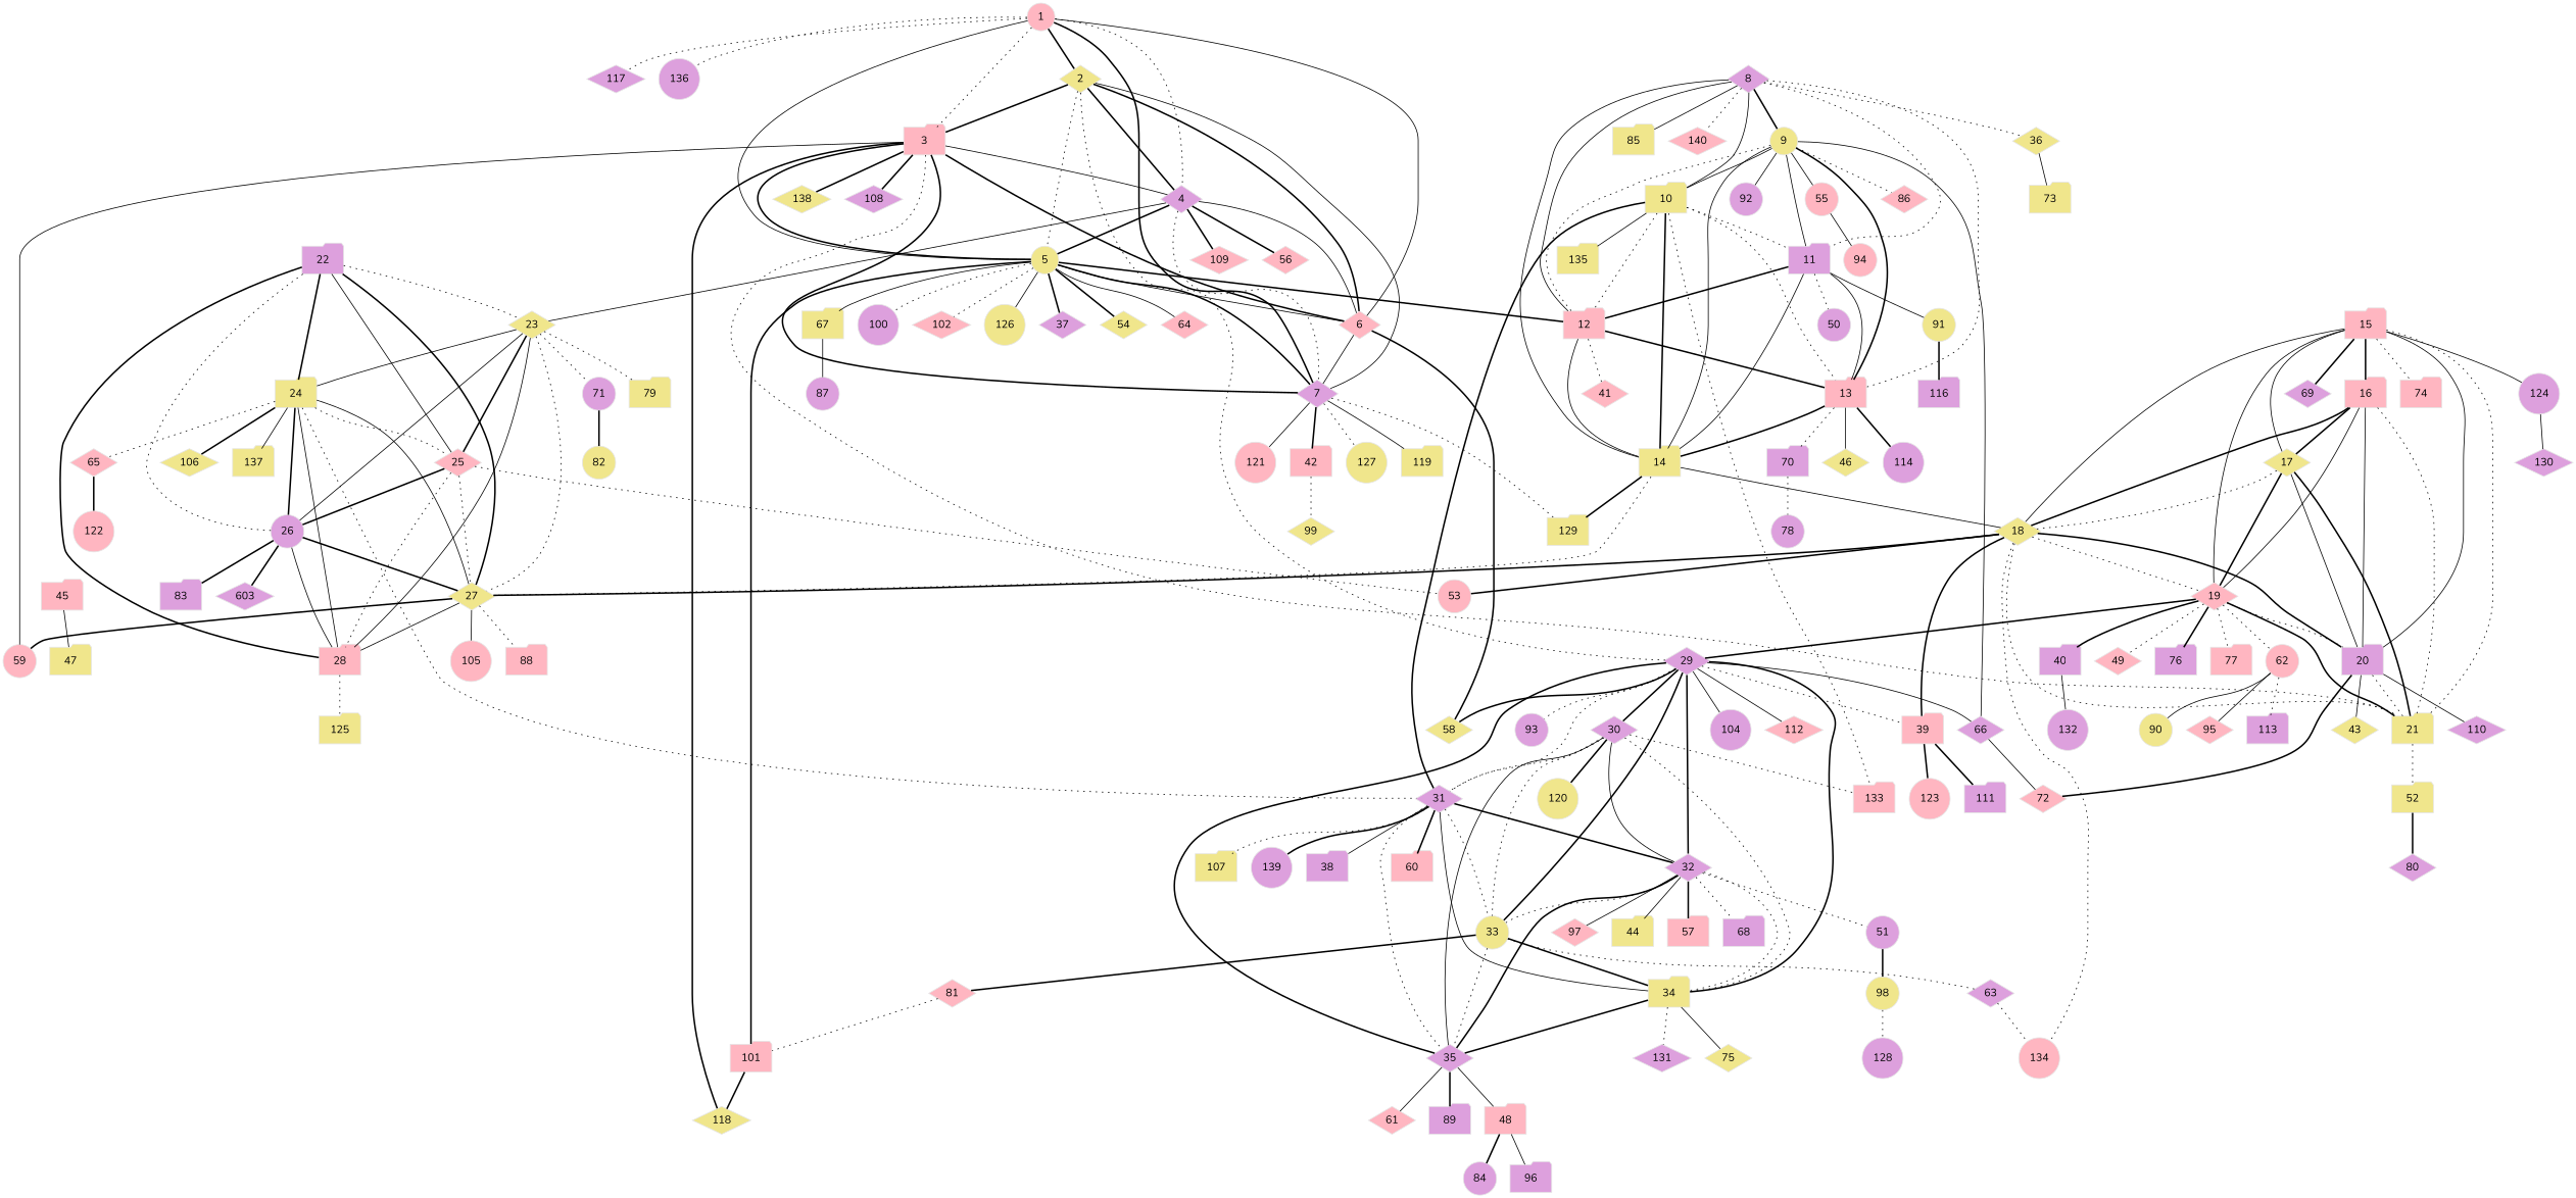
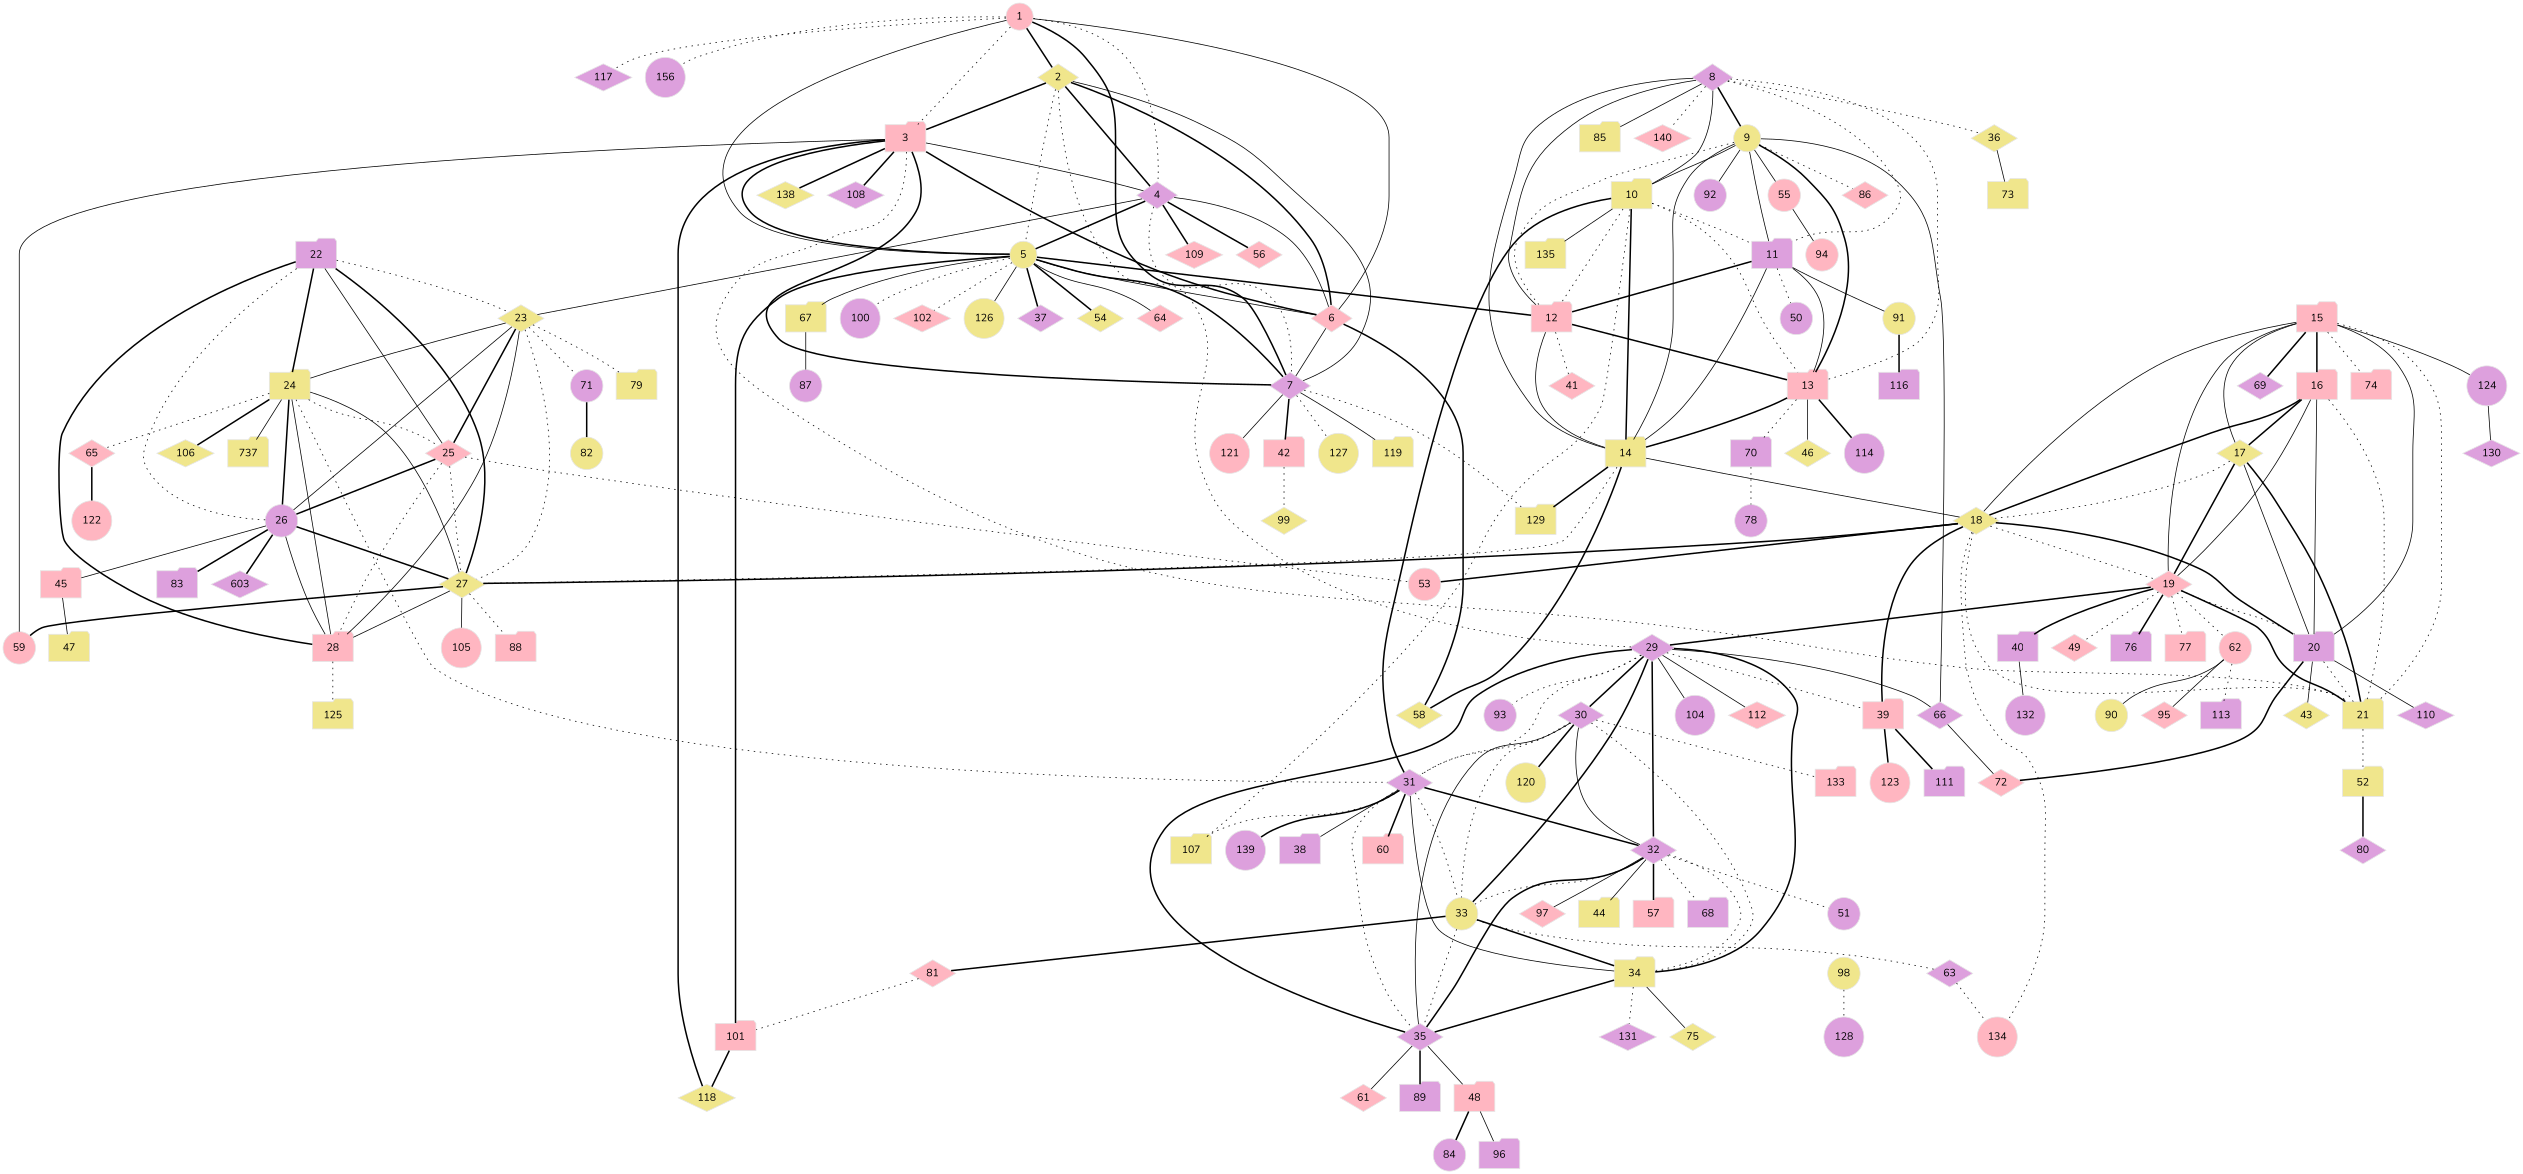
  graph {
    fontname=Nunito
    node [color=gray90 fillcolor=plum fontname=Nunito shape=diamond style=filled]
    edge [fontname=Nunito style=bold]
    1 [fillcolor=lightpink shape=circle]
    2 [fillcolor=khaki]
    3 [fillcolor=lightpink shape=folder]
    4
    5 [fillcolor=khaki shape=circle]
    6 [fillcolor=lightpink]
    7
    117
-   136 [shape=circle]
+   136 [shape=circle label=156]
    29
    21 [fillcolor=khaki shape=folder]
    59 [fillcolor=lightpink shape=circle]
    108
    118 [fillcolor=khaki]
    138 [fillcolor=khaki]
    23 [fillcolor=khaki]
    56 [fillcolor=lightpink]
    109 [fillcolor=lightpink]
    12 [fillcolor=lightpink shape=folder]
    37
    54 [fillcolor=khaki]
    64 [fillcolor=lightpink]
    67 [fillcolor=khaki shape=folder]
    100 [shape=circle]
    101 [fillcolor=lightpink shape=folder]
    102 [fillcolor=lightpink]
    126 [fillcolor=khaki shape=circle]
    58 [fillcolor=khaki]
    42 [fillcolor=lightpink shape=folder]
    119 [fillcolor=khaki shape=folder]
    121 [fillcolor=lightpink shape=circle]
    127 [fillcolor=khaki shape=circle]
    129 [fillcolor=khaki shape=folder]
    66
    31
    39 [fillcolor=lightpink shape=folder]
    30
    32
    33 [fillcolor=khaki shape=circle]
    34 [fillcolor=khaki shape=folder]
    35
    93 [shape=circle]
    104 [shape=circle]
    112 [fillcolor=lightpink]
    52 [fillcolor=khaki shape=folder]
    27 [fillcolor=khaki]
    24 [fillcolor=khaki shape=folder]
    25 [fillcolor=lightpink]
    26 [shape=circle]
    28 [fillcolor=lightpink shape=folder]
    71 [shape=circle]
    79 [fillcolor=khaki shape=folder]
    13 [fillcolor=lightpink shape=folder]
    14 [fillcolor=khaki shape=folder]
    41 [fillcolor=lightpink]
    87 [shape=circle]
    99 [fillcolor=khaki]
    8
    9 [fillcolor=khaki shape=circle]
    10 [fillcolor=khaki shape=folder]
    11 [shape=folder]
    36 [fillcolor=khaki]
    85 [fillcolor=khaki shape=folder]
    140 [fillcolor=lightpink]
    55 [fillcolor=lightpink shape=circle]
    86 [fillcolor=lightpink]
    92 [shape=circle]
    107 [fillcolor=khaki shape=folder]
    135 [fillcolor=khaki shape=folder]
    50 [shape=circle]
    91 [fillcolor=khaki shape=circle]
    46 [fillcolor=khaki]
    70 [shape=folder]
    114 [shape=circle]
    18 [fillcolor=khaki]
    73 [fillcolor=khaki shape=folder]
    94 [fillcolor=lightpink shape=circle]
    72 [fillcolor=lightpink]
    38 [shape=folder]
    60 [fillcolor=lightpink shape=folder]
    139 [shape=circle]
    116 [shape=folder]
    78 [shape=circle]
    19 [fillcolor=lightpink]
    20 [shape=folder]
    53 [fillcolor=lightpink shape=circle]
    134 [fillcolor=lightpink shape=circle]
    88 [fillcolor=lightpink shape=folder]
    105 [fillcolor=lightpink shape=circle]
    15 [fillcolor=lightpink shape=folder]
    16 [fillcolor=lightpink shape=folder]
    17 [fillcolor=khaki]
    69
    74 [fillcolor=lightpink shape=folder]
    124 [shape=circle]
    40 [shape=folder]
    49 [fillcolor=lightpink]
    62 [fillcolor=lightpink shape=circle]
    76 [shape=folder]
    77 [fillcolor=lightpink shape=folder]
    43 [fillcolor=khaki]
    110
    130
    111 [shape=folder]
    123 [fillcolor=lightpink shape=circle]
    132 [shape=circle]
    90 [fillcolor=khaki shape=circle]
    95 [fillcolor=lightpink]
    113 [shape=folder]
    80
    22 [shape=folder]
    65 [fillcolor=lightpink]
    106 [fillcolor=khaki]
-   137 [fillcolor=khaki shape=folder]
+   137 [fillcolor=khaki shape=folder label=737]
    45 [fillcolor=lightpink shape=folder]
    83 [shape=folder]
    n117 [label=603]
    125 [fillcolor=khaki shape=folder]
    82 [fillcolor=khaki shape=circle]
    122 [fillcolor=lightpink shape=circle]
    47 [fillcolor=khaki shape=folder]
    120 [fillcolor=khaki shape=circle]
    133 [fillcolor=lightpink shape=folder]
    44 [fillcolor=khaki shape=folder]
    51 [shape=circle]
    57 [fillcolor=lightpink shape=folder]
    68 [shape=folder]
    97 [fillcolor=lightpink]
    63
    81 [fillcolor=lightpink]
    75 [fillcolor=khaki]
    131
    48 [fillcolor=lightpink shape=folder]
    61 [fillcolor=lightpink]
    89 [shape=folder]
    98 [fillcolor=khaki shape=circle]
    84 [shape=circle]
    96 [shape=folder]
    128 [shape=circle]
    1 -- 2
    1 -- 3 [style=dotted]
    1 -- 4 [style=dotted]
    1 -- 5 [style=solid]
    1 -- 6 [style=solid]
    1 -- 7
    1 -- 117 [style=dotted]
    1 -- 136 [style=dotted]
    2 -- 3
    2 -- 4
    2 -- 5 [style=dotted]
    2 -- 6
    2 -- 7 [style=solid]
    2 -- 29 [style=dotted]
    3 -- 4 [style=solid]
    3 -- 5
    3 -- 6
    3 -- 7
    3 -- 21 [style=dotted]
    3 -- 59 [style=solid]
    3 -- 108
    3 -- 118
    3 -- 138
    4 -- 5
    4 -- 6 [style=solid]
    4 -- 7 [style=dotted]
    4 -- 23 [style=solid]
    4 -- 56
    4 -- 109
    5 -- 6 [style=solid]
    5 -- 7
    5 -- 12
    5 -- 37
    5 -- 54
    5 -- 64 [style=solid]
    5 -- 67 [style=solid]
    5 -- 100 [style=dotted]
    5 -- 101
    5 -- 102 [style=dotted]
    5 -- 126 [style=solid]
    6 -- 7 [style=solid]
    6 -- 58
    7 -- 42
    7 -- 119 [style=solid]
    7 -- 121 [style=solid]
    7 -- 127 [style=dotted]
    7 -- 129 [style=dotted]
    29 -- 66 [style=solid]
    29 -- 31 [style=dotted]
    29 -- 39 [style=dotted]
    29 -- 30
    29 -- 32
    29 -- 33
    29 -- 34
    29 -- 35
    29 -- 93 [style=dotted]
    29 -- 104 [style=solid]
    29 -- 112 [style=solid]
    21 -- 52 [style=dotted]
    23 -- 27 [style=dotted]
    23 -- 24 [style=solid]
    23 -- 25
    23 -- 26 [style=solid]
    23 -- 28 [style=solid]
    23 -- 71 [style=dotted]
    23 -- 79 [style=dotted]
    12 -- 13
    12 -- 14 [style=solid]
    12 -- 41 [style=dotted]
    67 -- 87 [style=solid]
    101 -- 118
    42 -- 99 [style=dotted]
    66 -- 72 [style=solid]
    31 -- 32
    31 -- 33 [style=dotted]
    31 -- 34 [style=solid]
    31 -- 35 [style=dotted]
    31 -- 107 [style=dotted]
    31 -- 38 [style=solid]
    31 -- 60
    31 -- 139
    39 -- 111
    39 -- 123
    30 -- 31 [style=dotted]
    30 -- 32 [style=solid]
    30 -- 33 [style=dotted]
    30 -- 34 [style=dotted]
    30 -- 35 [style=solid]
    30 -- 120
    30 -- 133 [style=dotted]
    32 -- 33 [style=dotted]
    32 -- 34 [style=dotted]
    32 -- 35
    32 -- 44 [style=solid]
    32 -- 51 [style=dotted]
    32 -- 57
    32 -- 68 [style=dotted]
    32 -- 97 [style=solid]
    33 -- 34
    33 -- 35 [style=dotted]
    33 -- 63 [style=dotted]
    33 -- 81
    34 -- 35
    34 -- 75 [style=solid]
    34 -- 131 [style=dotted]
    35 -- 48 [style=solid]
    35 -- 61 [style=solid]
    35 -- 89
    52 -- 80
    27 -- 59
    27 -- 28 [style=solid]
    27 -- 88 [style=dotted]
    27 -- 105 [style=solid]
    24 -- 31 [style=dotted]
    24 -- 27 [style=solid]
    24 -- 25 [style=dotted]
    24 -- 26
    24 -- 28 [style=solid]
    24 -- 65 [style=dotted]
    24 -- 106
    24 -- 137 [style=solid]
    25 -- 27 [style=dotted]
    25 -- 26
    25 -- 28 [style=dotted]
    25 -- 53 [style=dotted]
    26 -- 27
    26 -- 28 [style=solid]
+   26 -- 45 [style=solid]
    26 -- 83
    26 -- n117
    28 -- 125 [style=dotted]
    71 -- 82
    13 -- 14
    13 -- 46 [style=solid]
    13 -- 70 [style=dotted]
    13 -- 114
-   29 -- 58
+   14 -- 58
    14 -- 129
    14 -- 27 [style=dotted]
    14 -- 18 [style=solid]
    8 -- 12 [style=solid]
    8 -- 13 [style=dotted]
    8 -- 14 [style=solid]
    8 -- 9
    8 -- 10 [style=solid]
    8 -- 11 [style=dotted]
    8 -- 36 [style=dotted]
    8 -- 85 [style=solid]
    8 -- 140 [style=dotted]
    9 -- 12 [style=dotted]
    9 -- 66 [style=solid]
    9 -- 13
    9 -- 14 [style=solid]
    9 -- 10 [style=solid]
    9 -- 11 [style=solid]
    9 -- 55 [style=solid]
    9 -- 86 [style=dotted]
    9 -- 92 [style=solid]
    10 -- 12 [style=dotted]
    10 -- 31
    10 -- 13 [style=dotted]
    10 -- 14
    10 -- 11 [style=dotted]
-   10 -- 133 [style=dotted]
+   10 -- 107 [style=dotted]
    10 -- 135 [style=solid]
    11 -- 12
    11 -- 13 [style=solid]
    11 -- 14 [style=solid]
    11 -- 50 [style=dotted]
    11 -- 91 [style=solid]
    36 -- 73 [style=solid]
    55 -- 94 [style=solid]
    91 -- 116
    70 -- 78 [style=dotted]
    18 -- 21 [style=dotted]
    18 -- 39
    18 -- 27
    18 -- 19 [style=dotted]
    18 -- 20
    18 -- 53
    18 -- 134 [style=dotted]
    19 -- 29
    19 -- 21
    19 -- 20 [style=dotted]
    19 -- 40
    19 -- 49 [style=dotted]
    19 -- 62 [style=dotted]
    19 -- 76
    19 -- 77 [style=dotted]
    20 -- 21 [style=dotted]
    20 -- 72
    20 -- 43 [style=solid]
    20 -- 110 [style=solid]
    15 -- 21 [style=dotted]
    15 -- 18 [style=solid]
    15 -- 19 [style=solid]
    15 -- 20 [style=solid]
    15 -- 16
    15 -- 17 [style=solid]
    15 -- 69
    15 -- 74 [style=dotted]
    15 -- 124 [style=solid]
    16 -- 21 [style=dotted]
    16 -- 18
    16 -- 19 [style=solid]
    16 -- 20 [style=solid]
    16 -- 17
    17 -- 21
    17 -- 18 [style=dotted]
    17 -- 19
    17 -- 20 [style=solid]
    124 -- 130 [style=solid]
    40 -- 132 [style=solid]
    62 -- 90 [style=solid]
    62 -- 95 [style=solid]
    62 -- 113 [style=dotted]
    22 -- 23 [style=dotted]
    22 -- 27
    22 -- 24
    22 -- 25 [style=solid]
    22 -- 26 [style=dotted]
    22 -- 28
    65 -- 122
    45 -- 47 [style=solid]
-   51 -- 98
    63 -- 134 [style=dotted]
    81 -- 101 [style=dotted]
    48 -- 84
    48 -- 96 [style=solid]
    98 -- 128 [style=dotted]
  }
